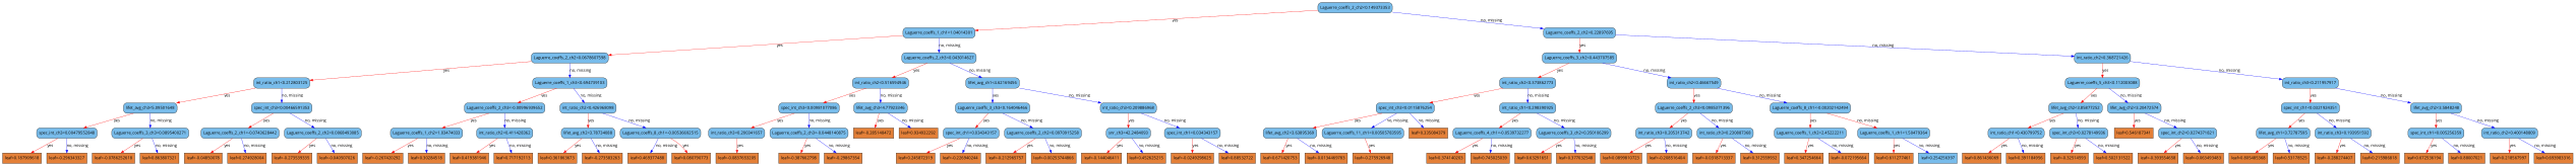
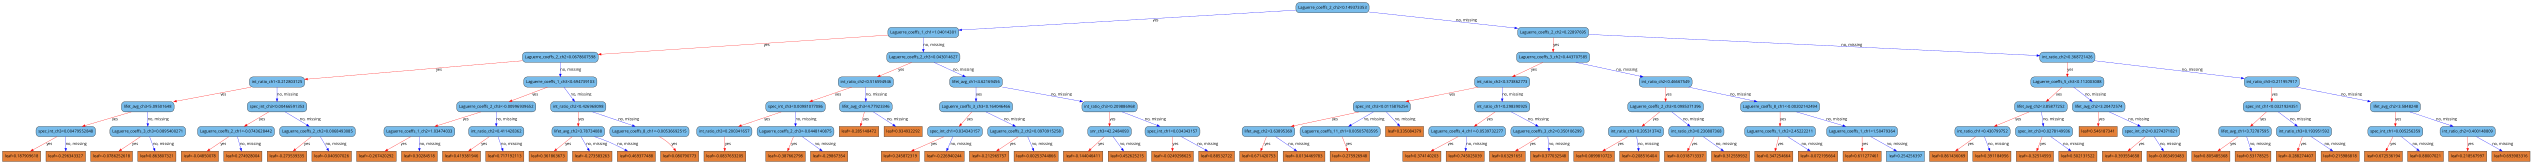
  digraph {
    fontname="Open Sans"
    rankdir=TB
    node [fillcolor="#78bceb" fontname="Open Sans" shape=box style="filled, rounded"]
    edge [color="#0000FF" fontname="Open Sans"]
    n1 [height=0.5 label="Laguerre_coeffs_2_ch2<0.149373353" width=3.1076]
    n2 [height=0.5 label="Laguerre_coeffs_1_ch1<1.04014301" width=3.0139]
    n3 [height=0.5 label="Laguerre_coeffs_2_ch2<0.22897695" width=3.0139]
    n4 [height=0.5 label="Laguerre_coeffs_2_ch2<0.0678607598" width=3.2014]
    n5 [height=0.5 label="Laguerre_coeffs_2_ch3<0.043014627" width=3.1076]
    n6 [height=0.5 label="Laguerre_coeffs_3_ch2<0.443707585" width=3.1076]
    n7 [height=0.5 label="int_ratio_ch2<0.368721426" width=2.3264]
    n8 [height=0.5 label="int_ratio_ch1<0.212803125" width=2.3264]
    n9 [height=0.5 label="Laguerre_coeffs_1_ch3<0.694739103" width=3.1076]
    n10 [height=0.5 label="int_ratio_ch2<0.516594946" width=2.3264]
    n11 [height=0.5 label="lifet_avg_ch1<4.62169456" width=2.2639]
    n12 [height=0.5 label="int_ratio_ch2<0.373862773" width=2.3264]
    n13 [height=0.5 label="int_ratio_ch2<0.46667549" width=2.2326]
    n14 [height=0.5 label="Laguerre_coeffs_5_ch3<0.112003088" width=3.1076]
    n15 [height=0.5 label="int_ratio_ch3<0.211957917" width=2.3264]
    n16 [height=0.5 label="lifet_avg_ch3<5.09501648" width=2.2639]
    n17 [height=0.5 label="spec_int_ch3<0.00466591353" width=2.5035]
    n18 [height=0.5 label="Laguerre_coeffs_2_ch3<-0.00996939652" width=3.3576]
    n19 [height=0.5 label="int_ratio_ch2<0.426968098" width=2.3264]
    n20 [height=0.5 label="spec_int_ch3<0.00981077086" width=2.5035]
    n21 [height=0.5 label="lifet_avg_ch3<4.77923346" width=2.2639]
    n22 [height=0.5 label="Laguerre_coeffs_3_ch3<0.164046466" width=3.1076]
    n23 [height=0.5 label="int_ratio_ch3<0.209886968" width=2.3264]
    n24 [height=0.5 label="spec_int_ch3<0.0115876254" width=2.4097]
    n25 [height=0.5 label="int_ratio_ch1<0.298390925" width=2.3264]
    n26 [height=0.5 label="Laguerre_coeffs_2_ch3<0.0985371396" width=3.2014]
    n27 [height=0.5 label="Laguerre_coeffs_8_ch1<-0.00202142494" width=3.3576]
    n28 [height=0.5 label="lifet_avg_ch2<3.85877252" width=2.2639]
    n29 [height=0.5 label="lifet_avg_ch2<3.20472574" width=2.2639]
    n30 [height=0.5 label="spec_int_ch1<0.0321924351" width=2.4097]
    n31 [height=0.5 label="lifet_avg_ch2<3.5848248" width=2.1701]
    n32 [height=0.5 label="spec_int_ch3<0.00479552848" width=2.5035]
    n33 [height=0.5 label="Laguerre_coeffs_3_ch3<0.0895400271" width=3.2014]
    n34 [height=0.5 label="Laguerre_coeffs_2_ch1<-0.0743628442" width=3.2639]
    n35 [height=0.5 label="Laguerre_coeffs_2_ch2<0.0068493085" width=3.2014]
    n36 [height=0.5 label="Laguerre_coeffs_1_ch2<1.03474033" width=3.0139]
    n37 [height=0.5 label="int_ratio_ch2<0.411428362" width=2.3264]
    n38 [height=0.5 label="lifet_avg_ch2<3.78734088" width=2.2639]
    n39 [height=0.5 label="Laguerre_coeffs_8_ch1<-0.00536692515" width=3.3576]
    n40 [height=0.5 label="int_ratio_ch3<0.200341657" width=2.3264]
    n41 [height=0.5 label="Laguerre_coeffs_2_ch3<-0.0448140875" width=3.2639]
    n42 [fillcolor="#e48038" height=0.5 label="leaf=-0.285148472" style=filled width=1.6701]
    n43 [fillcolor="#e48038" height=0.5 label="leaf=0.934932292" style=filled width=1.6076]
    n44 [height=0.5 label="spec_int_ch1<0.034343157" width=2.316]
    n45 [height=0.5 label="Laguerre_coeffs_2_ch2<0.0970915258" width=3.2014]
    n46 [height=0.5 label="snr_ch3<42.2484093" width=1.8264]
    n47 [height=0.5 label="spec_int_ch1<0.034343157" width=2.316]
    n48 [fillcolor="#e48038" height=0.5 label="leaf=0.187909618" style=filled width=1.6076]
    n49 [fillcolor="#e48038" height=0.5 label="leaf=-0.296343327" style=filled width=1.6701]
    n50 [fillcolor="#e48038" height=0.5 label="leaf=-0.0786252618" style=filled width=1.7639]
    n51 [fillcolor="#e48038" height=0.5 label="leaf=0.863807321" style=filled width=1.6076]
    n52 [fillcolor="#e48038" height=0.5 label="leaf=-0.04850078" style=filled width=1.5764]
    n53 [fillcolor="#e48038" height=0.5 label="leaf=0.274928004" style=filled width=1.6076]
    n54 [fillcolor="#e48038" height=0.5 label="leaf=-0.273539335" style=filled width=1.6701]
    n55 [fillcolor="#e48038" height=0.5 label="leaf=-0.040507026" style=filled width=1.6701]
    n56 [fillcolor="#e48038" height=0.5 label="leaf=-0.267420292" style=filled width=1.6701]
    n57 [fillcolor="#e48038" height=0.5 label="leaf=0.30284518" style=filled width=1.5139]
    n58 [fillcolor="#e48038" height=0.5 label="leaf=0.419381946" style=filled width=1.6076]
    n59 [fillcolor="#e48038" height=0.5 label="leaf=0.717192113" style=filled width=1.6076]
    n60 [fillcolor="#e48038" height=0.5 label="leaf=0.361863673" style=filled width=1.6076]
    n61 [fillcolor="#e48038" height=0.5 label="leaf=-0.273583263" style=filled width=1.6701]
    n62 [fillcolor="#e48038" height=0.5 label="leaf=0.080790773" style=filled width=1.6076]
    n63 [fillcolor="#e48038" height=0.5 label="leaf=0.469377488" style=filled width=1.6076]
    n64 [fillcolor="#e48038" height=0.5 label="leaf=-0.0837653205" style=filled width=1.7639]
    n65 [fillcolor="#e48038" height=0.5 label="leaf=-0.387662798" style=filled width=1.6701]
    n66 [fillcolor="#e48038" height=0.5 label="leaf=-0.29867354" style=filled width=1.5764]
    n67 [fillcolor="#e48038" height=0.5 label="leaf=0.245872319" style=filled width=1.6076]
    n68 [fillcolor="#e48038" height=0.5 label="leaf=-0.226940244" style=filled width=1.6701]
    n69 [fillcolor="#e48038" height=0.5 label="leaf=-0.212965757" style=filled width=1.6701]
    n70 [fillcolor="#e48038" height=0.5 label="leaf=-0.00253744866" style=filled width=1.8576]
    n71 [fillcolor="#e48038" height=0.5 label="leaf=-0.144046411" style=filled width=1.6701]
    n72 [fillcolor="#e48038" height=0.5 label="leaf=0.452625215" style=filled width=1.6076]
    n73 [fillcolor="#e48038" height=0.5 label="leaf=-0.0249298625" style=filled width=1.7639]
    n74 [fillcolor="#e48038" height=0.5 label="leaf=0.88532722" style=filled width=1.5139]
    n75 [height=0.5 label="lifet_avg_ch2<3.63895369" width=2.2639]
    n76 [height=0.5 label="Laguerre_coeffs_11_ch1<0.00505783595" width=3.3889]
    n77 [fillcolor="#e48038" height=0.5 label="leaf=0.335084379" style=filled width=1.6076]
    n78 [height=0.5 label="Laguerre_coeffs_4_ch1<-0.0539732277" width=3.2639]
    n79 [height=0.5 label="Laguerre_coeffs_3_ch2<0.350106299" width=3.1076]
    n80 [height=0.5 label="int_ratio_ch3<0.205313742" width=2.3264]
    n81 [height=0.5 label="int_ratio_ch3<0.230887368" width=2.3264]
    n82 [height=0.5 label="Laguerre_coeffs_1_ch2<2.45222211" width=3.0139]
    n83 [height=0.5 label="Laguerre_coeffs_1_ch1<1.50479364" width=3.0139]
    n84 [height=0.5 label="int_ratio_ch1<0.430799752" width=2.3264]
    n85 [height=0.5 label="spec_int_ch3<0.0278149936" width=2.4097]
    n86 [fillcolor="#e48038" height=0.5 label="leaf=0.546187341" style=filled width=1.6076]
    n87 [height=0.5 label="spec_int_ch2<0.0274371821" width=2.4097]
    n88 [height=0.5 label="lifet_avg_ch1<3.72787595" width=2.2639]
    n89 [height=0.5 label="int_ratio_ch3<0.193951592" width=2.3264]
    n90 [height=0.5 label="spec_int_ch1<0.005256359" width=2.316]
    n91 [height=0.5 label="int_ratio_ch2<0.400148809" width=2.3264]
    n92 [fillcolor="#e48038" height=0.5 label="leaf=0.671420753" style=filled width=1.6076]
    n93 [fillcolor="#e48038" height=0.5 label="leaf=-0.0134469783" style=filled width=1.7639]
    n94 [fillcolor="#e48038" height=0.5 label="leaf=-0.275926948" style=filled width=1.6701]
    n95 [fillcolor="#e48038" height=0.5 label="leaf=0.374140203" style=filled width=1.6076]
    n96 [fillcolor="#e48038" height=0.5 label="leaf=0.745025039" style=filled width=1.6076]
    n97 [fillcolor="#e48038" height=0.5 label="leaf=0.63291651" style=filled width=1.5139]
    n98 [fillcolor="#e48038" height=0.5 label="leaf=0.377032548" style=filled width=1.6076]
    n99 [fillcolor="#e48038" height=0.5 label="leaf=0.0899810723" style=filled width=1.7014]
    n100 [fillcolor="#e48038" height=0.5 label="leaf=-0.208516404" style=filled width=1.6701]
    n101 [fillcolor="#e48038" height=0.5 label="leaf=-0.0318713337" style=filled width=1.7639]
    n102 [fillcolor="#e48038" height=0.5 label="leaf=0.312559932" style=filled width=1.6076]
    n103 [fillcolor="#e48038" height=0.5 label="leaf=0.347254664" style=filled width=1.6076]
    n104 [fillcolor="#e48038" height=0.5 label="leaf=-0.072195664" style=filled width=1.6701]
    n105 [fillcolor="#e48038" height=0.5 label="leaf=0.611277461" style=filled width=1.6076]
    n106 [height=0.5 label="leaf=0.254256397" style=filled width=1.6076]
    n107 [fillcolor="#e48038" height=0.5 label="leaf=0.861436069" style=filled width=1.6076]
    n108 [fillcolor="#e48038" height=0.5 label="leaf=0.391184956" style=filled width=1.6076]
    n109 [fillcolor="#e48038" height=0.5 label="leaf=-0.32514593" style=filled width=1.5764]
    n110 [fillcolor="#e48038" height=0.5 label="leaf=0.502131522" style=filled width=1.6076]
    n111 [fillcolor="#e48038" height=0.5 label="leaf=-0.393554658" style=filled width=1.6701]
    n112 [fillcolor="#e48038" height=0.5 label="leaf=-0.063493483" style=filled width=1.6701]
    n113 [fillcolor="#e48038" height=0.5 label="leaf=0.805485368" style=filled width=1.6076]
    n114 [fillcolor="#e48038" height=0.5 label="leaf=0.53178525" style=filled width=1.5139]
    n115 [fillcolor="#e48038" height=0.5 label="leaf=-0.288274407" style=filled width=1.6701]
    n116 [fillcolor="#e48038" height=0.5 label="leaf=0.215986818" style=filled width=1.6076]
    n117 [fillcolor="#e48038" height=0.5 label="leaf=0.672536194" style=filled width=1.6076]
    n118 [fillcolor="#e48038" height=0.5 label="leaf=0.88007021" style=filled width=1.5139]
    n119 [fillcolor="#e48038" height=0.5 label="leaf=0.218567997" style=filled width=1.6076]
    n120 [fillcolor="#e48038" height=0.5 label="leaf=0.693983316" style=filled width=1.6076]
-   n1 -> n2 [color="#FF0000" label=yes]
+   n1 -> n2 [label=yes]
    n1 -> n3 [label="no, missing"]
    n2 -> n4 [color="#FF0000" label=yes]
    n2 -> n5 [label="no, missing"]
    n3 -> n6 [color="#FF0000" label=yes]
    n3 -> n7 [label="no, missing"]
    n4 -> n8 [color="#FF0000" label=yes]
    n4 -> n9 [label="no, missing"]
    n5 -> n10 [color="#FF0000" label=yes]
    n5 -> n11 [label="no, missing"]
    n6 -> n12 [color="#FF0000" label=yes]
    n6 -> n13 [label="no, missing"]
    n7 -> n14 [color="#FF0000" label=yes]
    n7 -> n15 [label="no, missing"]
    n8 -> n16 [color="#FF0000" label=yes]
    n8 -> n17 [label="no, missing"]
    n9 -> n18 [color="#FF0000" label=yes]
    n9 -> n19 [label="no, missing"]
    n10 -> n20 [color="#FF0000" label=yes]
    n10 -> n21 [label="no, missing"]
    n11 -> n22 [label=yes]
    n11 -> n23 [label="no, missing"]
    n12 -> n24 [color="#FF0000" label=yes]
    n12 -> n25 [label="no, missing"]
    n13 -> n26 [color="#FF0000" label=yes]
    n13 -> n27 [label="no, missing"]
    n14 -> n28 [color="#FF0000" label=yes]
    n14 -> n29 [label="no, missing"]
    n15 -> n30 [color="#FF0000" label=yes]
    n15 -> n31 [label="no, missing"]
    n16 -> n32 [color="#FF0000" label=yes]
    n16 -> n33 [label="no, missing"]
    n17 -> n34 [color="#FF0000" label=yes]
    n17 -> n35 [label="no, missing"]
    n18 -> n36 [color="#FF0000" label=yes]
    n18 -> n37 [label="no, missing"]
    n19 -> n38 [color="#FF0000" label=yes]
    n19 -> n39 [label="no, missing"]
    n20 -> n40 [color="#FF0000" label=yes]
    n20 -> n41 [label="no, missing"]
    n21 -> n42 [color="#FF0000" label=yes]
    n21 -> n43 [label="no, missing"]
    n22 -> n44 [color="#FF0000" label=yes]
    n22 -> n45 [label="no, missing"]
    n23 -> n46 [color="#FF0000" label=yes]
    n23 -> n47 [label="no, missing"]
    n24 -> n75 [color="#FF0000" label=yes]
    n24 -> n76 [label="no, missing"]
    n24 -> n77 [label="no, missing"]
    n25 -> n78 [color="#FF0000" label=yes]
    n25 -> n79 [label="no, missing"]
    n26 -> n80 [color="#FF0000" label=yes]
    n26 -> n81 [label="no, missing"]
    n27 -> n82 [color="#FF0000" label=yes]
-   n27 -> n83 [color="#FF0000" label="no, missing"]
+   n27 -> n83 [label="no, missing"]
    n28 -> n84 [color="#FF0000" label=yes]
    n28 -> n85 [label="no, missing"]
    n29 -> n86 [color="#FF0000" label=yes]
    n29 -> n87 [label="no, missing"]
    n30 -> n88 [color="#FF0000" label=yes]
    n30 -> n89 [label="no, missing"]
    n31 -> n90 [color="#FF0000" label=yes]
    n31 -> n91 [label="no, missing"]
    n32 -> n48 [color="#FF0000" label=yes]
    n32 -> n49 [label="no, missing"]
    n33 -> n50 [color="#FF0000" label=yes]
    n33 -> n51 [label="no, missing"]
    n34 -> n52 [color="#FF0000" label=yes]
    n34 -> n53 [label="no, missing"]
    n35 -> n54 [color="#FF0000" label=yes]
    n35 -> n55 [label="no, missing"]
    n36 -> n56 [color="#FF0000" label=yes]
    n36 -> n57 [label="no, missing"]
    n37 -> n58 [color="#FF0000" label=yes]
    n37 -> n59 [label="no, missing"]
    n38 -> n60 [color="#FF0000" label=yes]
    n38 -> n61 [label="no, missing"]
    n39 -> n62 [color="#FF0000" label=yes]
-   n39 -> n63 [label="no, missing"]
+   n38 -> n63 [label="no, missing"]
    n40 -> n64 [color="#FF0000" label=yes]
    n41 -> n65 [color="#FF0000" label=yes]
    n41 -> n66 [label="no, missing"]
    n44 -> n67 [color="#FF0000" label=yes]
    n44 -> n68 [label="no, missing"]
    n45 -> n69 [color="#FF0000" label=yes]
    n45 -> n70 [label="no, missing"]
    n46 -> n71 [color="#FF0000" label=yes]
    n46 -> n72 [label="no, missing"]
    n47 -> n73 [color="#FF0000" label=yes]
    n47 -> n74 [label="no, missing"]
    n75 -> n92 [color="#FF0000" label=yes]
    n75 -> n93 [label="no, missing"]
    n76 -> n94 [color="#FF0000" label=yes]
    n78 -> n95 [color="#FF0000" label=yes]
    n78 -> n96 [label="no, missing"]
    n79 -> n97 [color="#FF0000" label=yes]
    n79 -> n98 [label="no, missing"]
    n80 -> n99 [color="#FF0000" label=yes]
    n80 -> n100 [label="no, missing"]
    n81 -> n101 [color="#FF0000" label=yes]
    n81 -> n102 [label="no, missing"]
    n82 -> n103 [color="#FF0000" label=yes]
    n82 -> n104 [label="no, missing"]
    n83 -> n105 [color="#FF0000" label=yes]
    n83 -> n106 [label="no, missing"]
    n84 -> n107 [color="#FF0000" label=yes]
    n84 -> n108 [label="no, missing"]
    n85 -> n109 [color="#FF0000" label=yes]
    n85 -> n110 [label="no, missing"]
    n87 -> n111 [color="#FF0000" label=yes]
    n87 -> n112 [label="no, missing"]
    n88 -> n113 [color="#FF0000" label=yes]
    n88 -> n114 [label="no, missing"]
    n89 -> n115 [color="#FF0000" label=yes]
    n89 -> n116 [label="no, missing"]
    n90 -> n117 [color="#FF0000" label=yes]
    n90 -> n118 [label="no, missing"]
    n91 -> n119 [color="#FF0000" label=yes]
    n91 -> n120 [label="no, missing"]
  }
